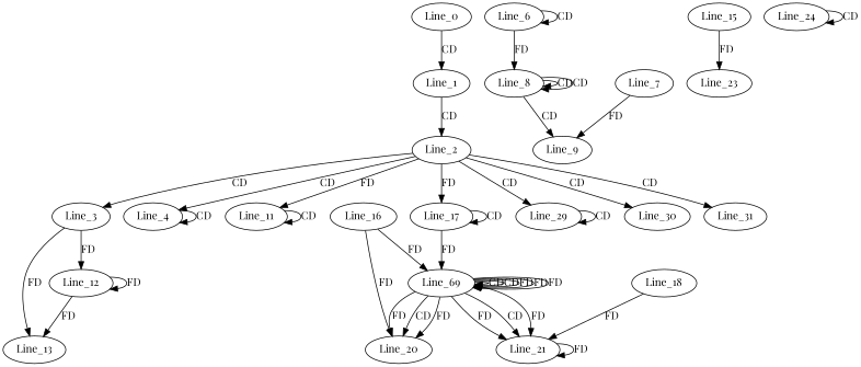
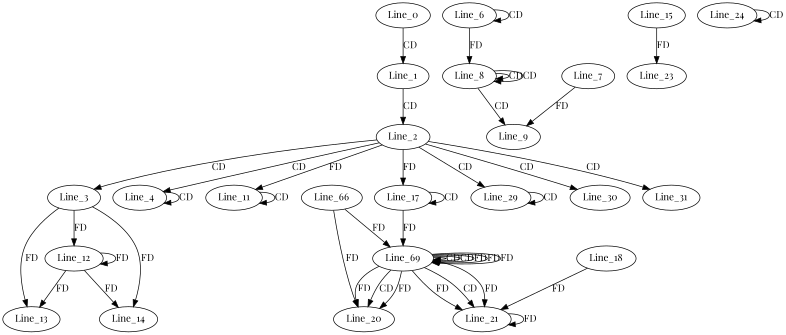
  digraph {
    fontname="Playfair Display"
    node [fontname="Playfair Display"]
    edge [fontname="Playfair Display"]
    Line_0
    Line_1
    Line_2
    Line_3
    Line_4
    Line_11
    Line_17
    Line_29
    Line_30
    Line_31
    Line_13
    Line_12
+   Line_14
    n14 [label=Line_69]
    Line_6
    Line_8
    Line_9
    Line_7
    Line_20
    Line_21
-   Line_16
+   Line_16 [label=Line_66]
    Line_15
    Line_23
    Line_18
    Line_24
    Line_0 -> Line_1 [label=CD]
    Line_1 -> Line_2 [label=CD]
    Line_2 -> Line_3 [label=CD]
    Line_2 -> Line_4 [label=CD]
    Line_2 -> Line_11 [label=FD]
    Line_2 -> Line_17 [label=FD]
    Line_2 -> Line_29 [label=CD]
    Line_2 -> Line_30 [label=CD]
    Line_2 -> Line_31 [label=CD]
    Line_3 -> Line_13 [label=FD]
    Line_3 -> Line_12 [label=FD]
+   Line_3 -> Line_14 [label=FD]
    Line_4 -> Line_4 [label=CD]
    Line_11 -> Line_11 [label=CD]
    Line_17 -> Line_17 [label=CD]
    Line_17 -> n14 [label=FD]
    Line_29 -> Line_29 [label=CD]
    Line_12 -> Line_13 [label=FD]
    Line_12 -> Line_12 [label=FD]
+   Line_12 -> Line_14 [label=FD]
    n14 -> n14 [label=CD]
    n14 -> n14 [label=CD]
    n14 -> n14 [label=FD]
    n14 -> n14 [label=FD]
    n14 -> n14 [label=FD]
    n14 -> Line_20 [label=CD]
    n14 -> Line_20 [label=FD]
    n14 -> Line_20 [label=FD]
    n14 -> Line_21 [label=CD]
    n14 -> Line_21 [label=FD]
    n14 -> Line_21 [label=FD]
    Line_6 -> Line_6 [label=CD]
    Line_6 -> Line_8 [label=FD]
    Line_8 -> Line_8 [label=CD]
    Line_8 -> Line_8 [label=CD]
    Line_8 -> Line_9 [label=CD]
    Line_7 -> Line_9 [label=FD]
    Line_21 -> Line_21 [label=FD]
    Line_16 -> n14 [label=FD]
    Line_16 -> Line_20 [label=FD]
    Line_15 -> Line_23 [label=FD]
    Line_18 -> Line_21 [label=FD]
    Line_24 -> Line_24 [label=CD]
  }
